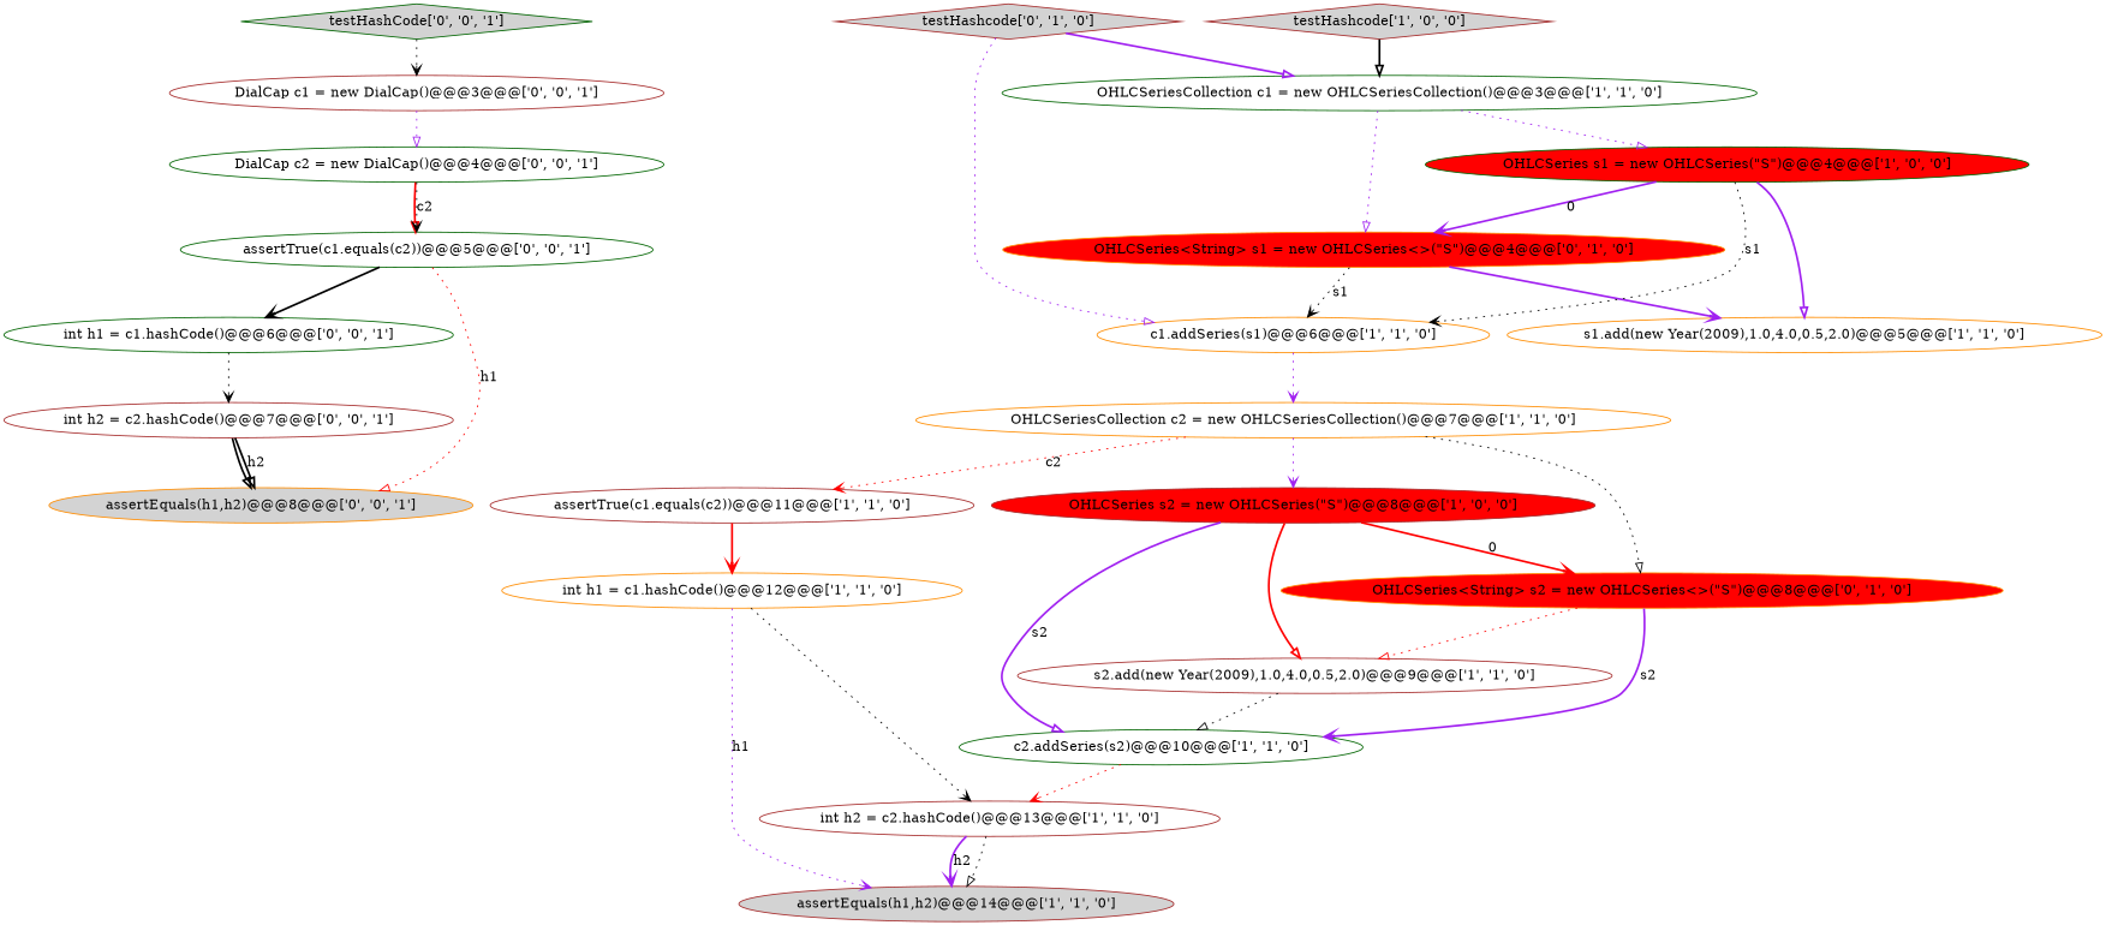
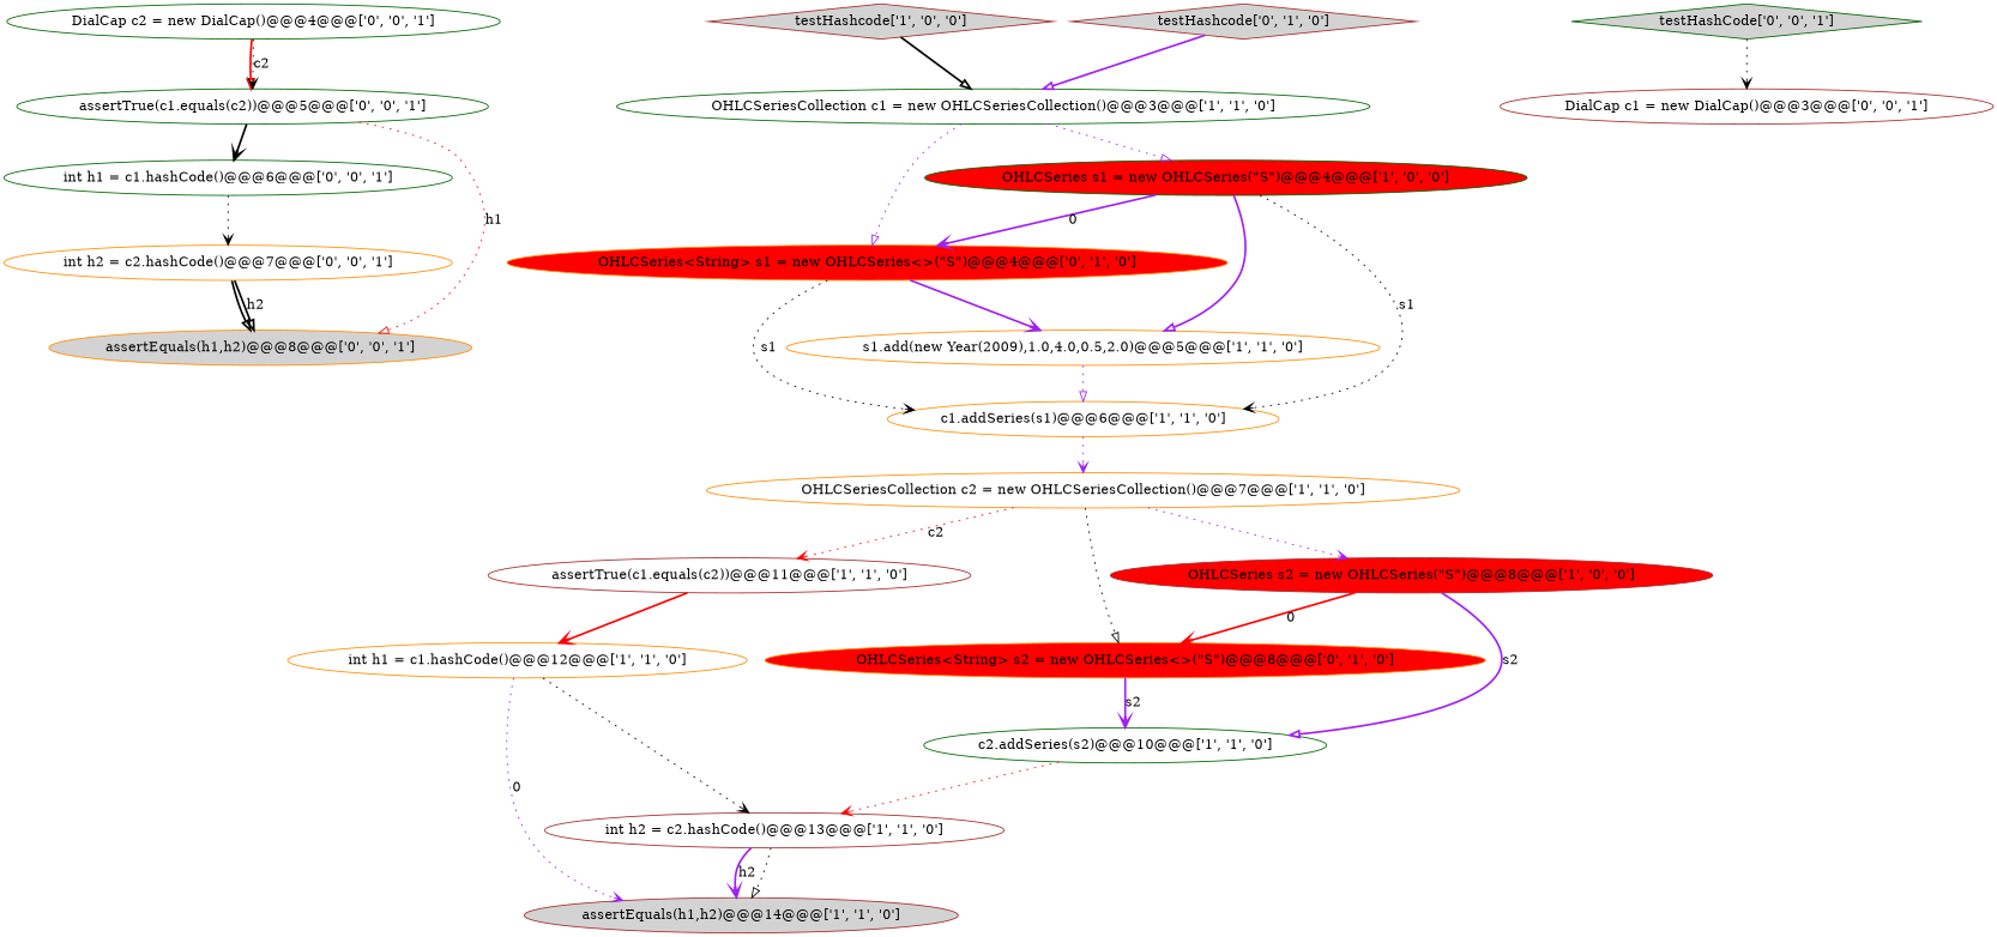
  digraph {
    node [color=darkorange fillcolor=white shape=ellipse style=filled]
    edge [arrowhead=vee color=purple style=dotted]
    n1 [color=darkgreen label="int h1 = c1.hashCode()@@@6@@@['0', '0', '1']"]
-   n2 [color=brown label="int h2 = c2.hashCode()@@@7@@@['0', '0', '1']"]
+   n2 [label="int h2 = c2.hashCode()@@@7@@@['0', '0', '1']"]
    n3 [fillcolor=lightgray label="assertEquals(h1,h2)@@@8@@@['0', '0', '1']"]
    n4 [label="int h1 = c1.hashCode()@@@12@@@['1', '1', '0']"]
    n5 [color=brown label="int h2 = c2.hashCode()@@@13@@@['1', '1', '0']"]
    n6 [color=brown fillcolor=lightgray label="assertEquals(h1,h2)@@@14@@@['1', '1', '0']"]
    n7 [color=brown label="DialCap c1 = new DialCap()@@@3@@@['0', '0', '1']"]
    n8 [color=darkgreen label="DialCap c2 = new DialCap()@@@4@@@['0', '0', '1']"]
    n9 [color=darkgreen label="assertTrue(c1.equals(c2))@@@5@@@['0', '0', '1']"]
    n10 [fillcolor=red label="OHLCSeries<String> s1 = new OHLCSeries<>(\"S\")@@@4@@@['0', '1', '0']"]
    n11 [label="s1.add(new Year(2009),1.0,4.0,0.5,2.0)@@@5@@@['1', '1', '0']"]
    n12 [label="c1.addSeries(s1)@@@6@@@['1', '1', '0']"]
    n13 [label="OHLCSeriesCollection c2 = new OHLCSeriesCollection()@@@7@@@['1', '1', '0']"]
    n14 [fillcolor=red label="OHLCSeries<String> s2 = new OHLCSeries<>(\"S\")@@@8@@@['0', '1', '0']"]
    n15 [color=brown fillcolor=red label="OHLCSeries s2 = new OHLCSeries(\"S\")@@@8@@@['1', '0', '0']"]
    n16 [color=brown label="assertTrue(c1.equals(c2))@@@11@@@['1', '1', '0']"]
    n17 [color=darkgreen label="c2.addSeries(s2)@@@10@@@['1', '1', '0']"]
-   n18 [color=brown label="s2.add(new Year(2009),1.0,4.0,0.5,2.0)@@@9@@@['1', '1', '0']"]
    n19 [color=darkgreen fillcolor=red label="OHLCSeries s1 = new OHLCSeries(\"S\")@@@4@@@['1', '0', '0']"]
    n20 [color=brown fillcolor=lightgray label="testHashcode['1', '0', '0']" shape=diamond]
    n21 [color=darkgreen label="OHLCSeriesCollection c1 = new OHLCSeriesCollection()@@@3@@@['1', '1', '0']"]
    n22 [color=darkgreen fillcolor=lightgray label="testHashCode['0', '0', '1']" shape=diamond]
    n23 [color=brown fillcolor=lightgray label="testHashcode['0', '1', '0']" shape=diamond]
    n1 -> n2 [color=black]
    n2 -> n3 [arrowhead=onormal color=black style=bold]
    n2 -> n3 [arrowhead=onormal color=black label=h2 style=bold]
    n4 -> n5 [color=black]
-   n4 -> n6 [label=h1]
+   n4 -> n6 [label=0]
    n5 -> n6 [arrowhead=onormal color=black]
    n5 -> n6 [label=h2 style=bold]
-   n7 -> n8 [arrowhead=onormal]
    n8 -> n9 [arrowhead=onormal color=red style=bold]
    n8 -> n9 [color=black label=c2]
    n9 -> n1 [color=black style=bold]
    n9 -> n3 [arrowhead=onormal color=red label=h1]
    n10 -> n11 [style=bold]
    n10 -> n12 [color=black label=s1]
-   n23 -> n12 [arrowhead=onormal]
+   n11 -> n12 [arrowhead=onormal]
    n12 -> n13
    n13 -> n14 [arrowhead=onormal color=black]
    n13 -> n15
    n13 -> n16 [color=red label=c2]
    n14 -> n17 [label=s2 style=bold]
-   n14 -> n18 [arrowhead=onormal color=red]
    n15 -> n14 [color=red label=0 style=bold]
    n15 -> n17 [arrowhead=onormal label=s2 style=bold]
-   n15 -> n18 [arrowhead=onormal color=red style=bold]
    n16 -> n4 [color=red style=bold]
    n17 -> n5 [color=red]
-   n18 -> n17 [arrowhead=onormal color=black]
    n19 -> n10 [label=0 style=bold]
    n19 -> n11 [arrowhead=onormal style=bold]
    n19 -> n12 [color=black label=s1]
    n20 -> n21 [arrowhead=onormal color=black style=bold]
    n21 -> n10 [arrowhead=onormal]
    n21 -> n19 [arrowhead=onormal]
    n22 -> n7 [color=black]
    n23 -> n21 [arrowhead=onormal style=bold]
  }
